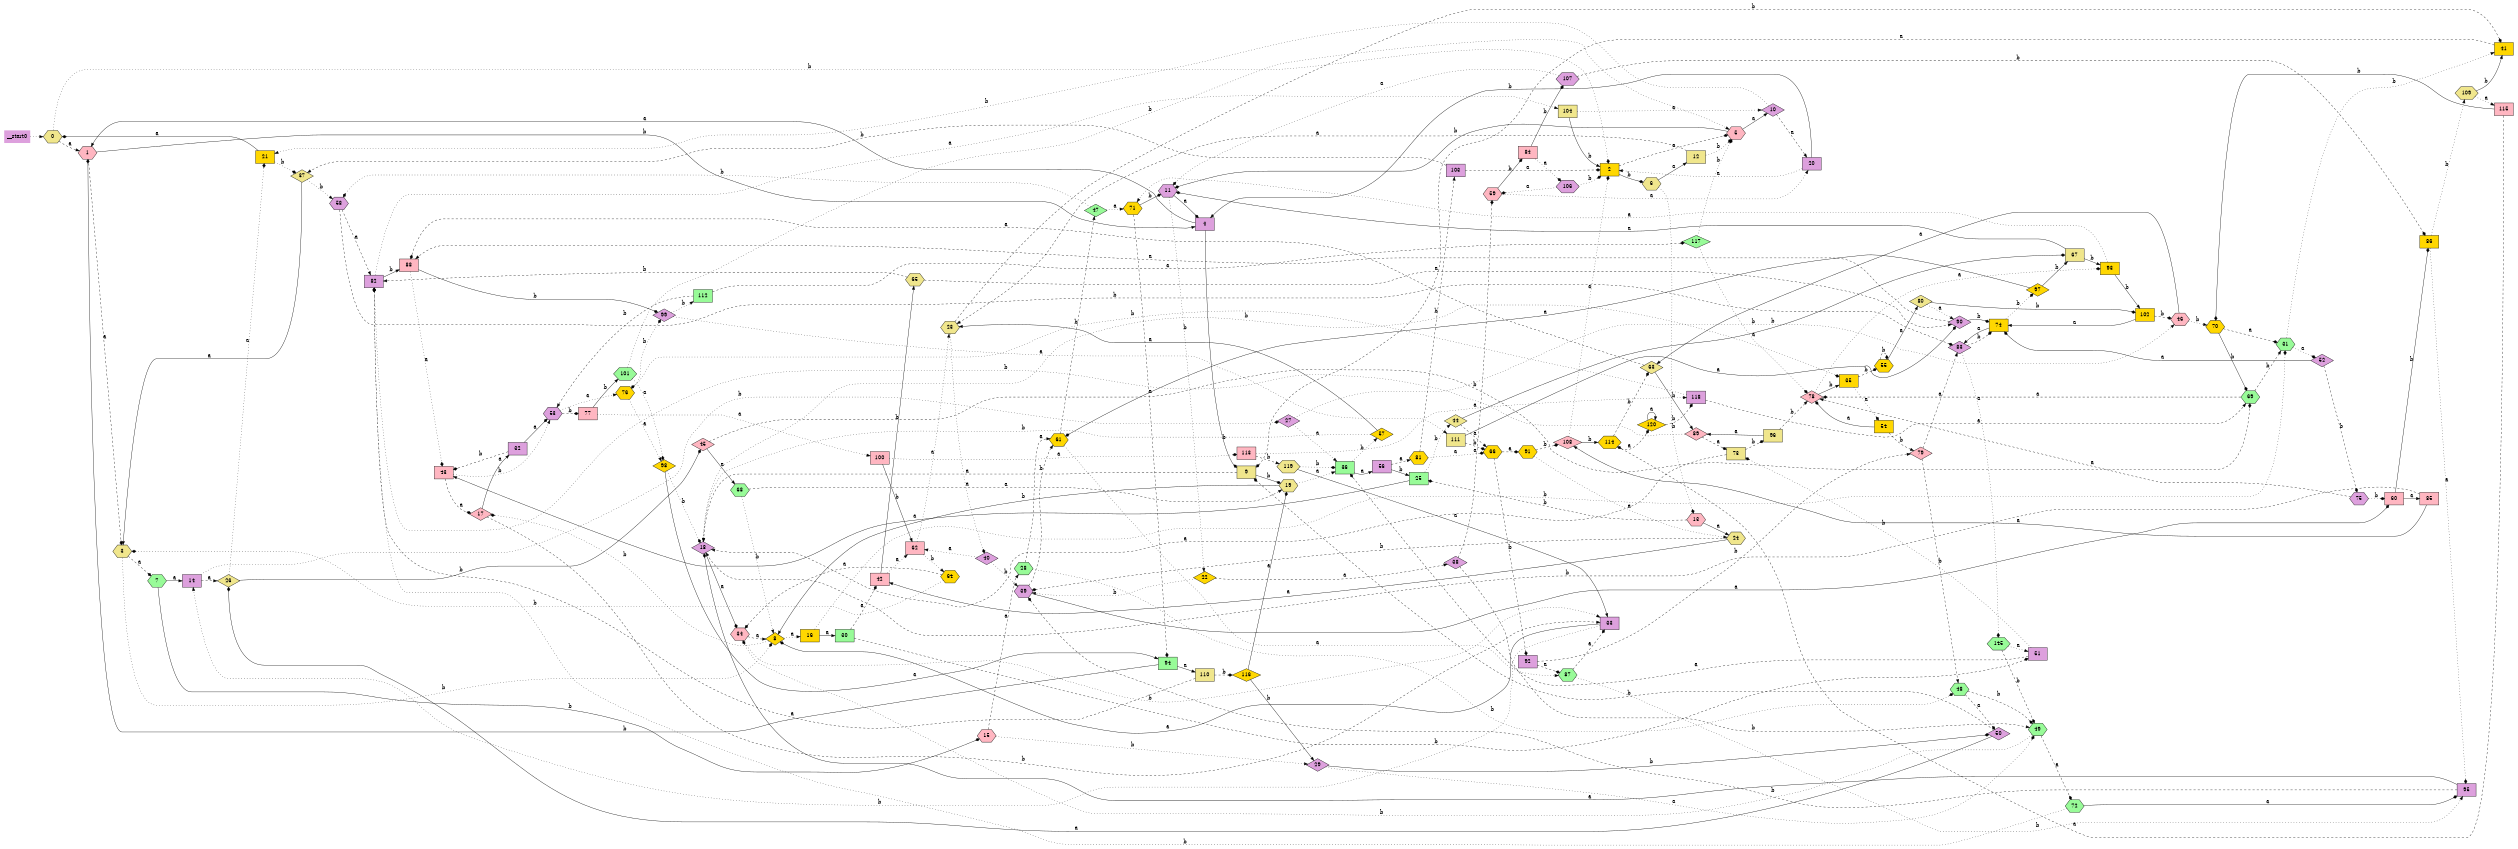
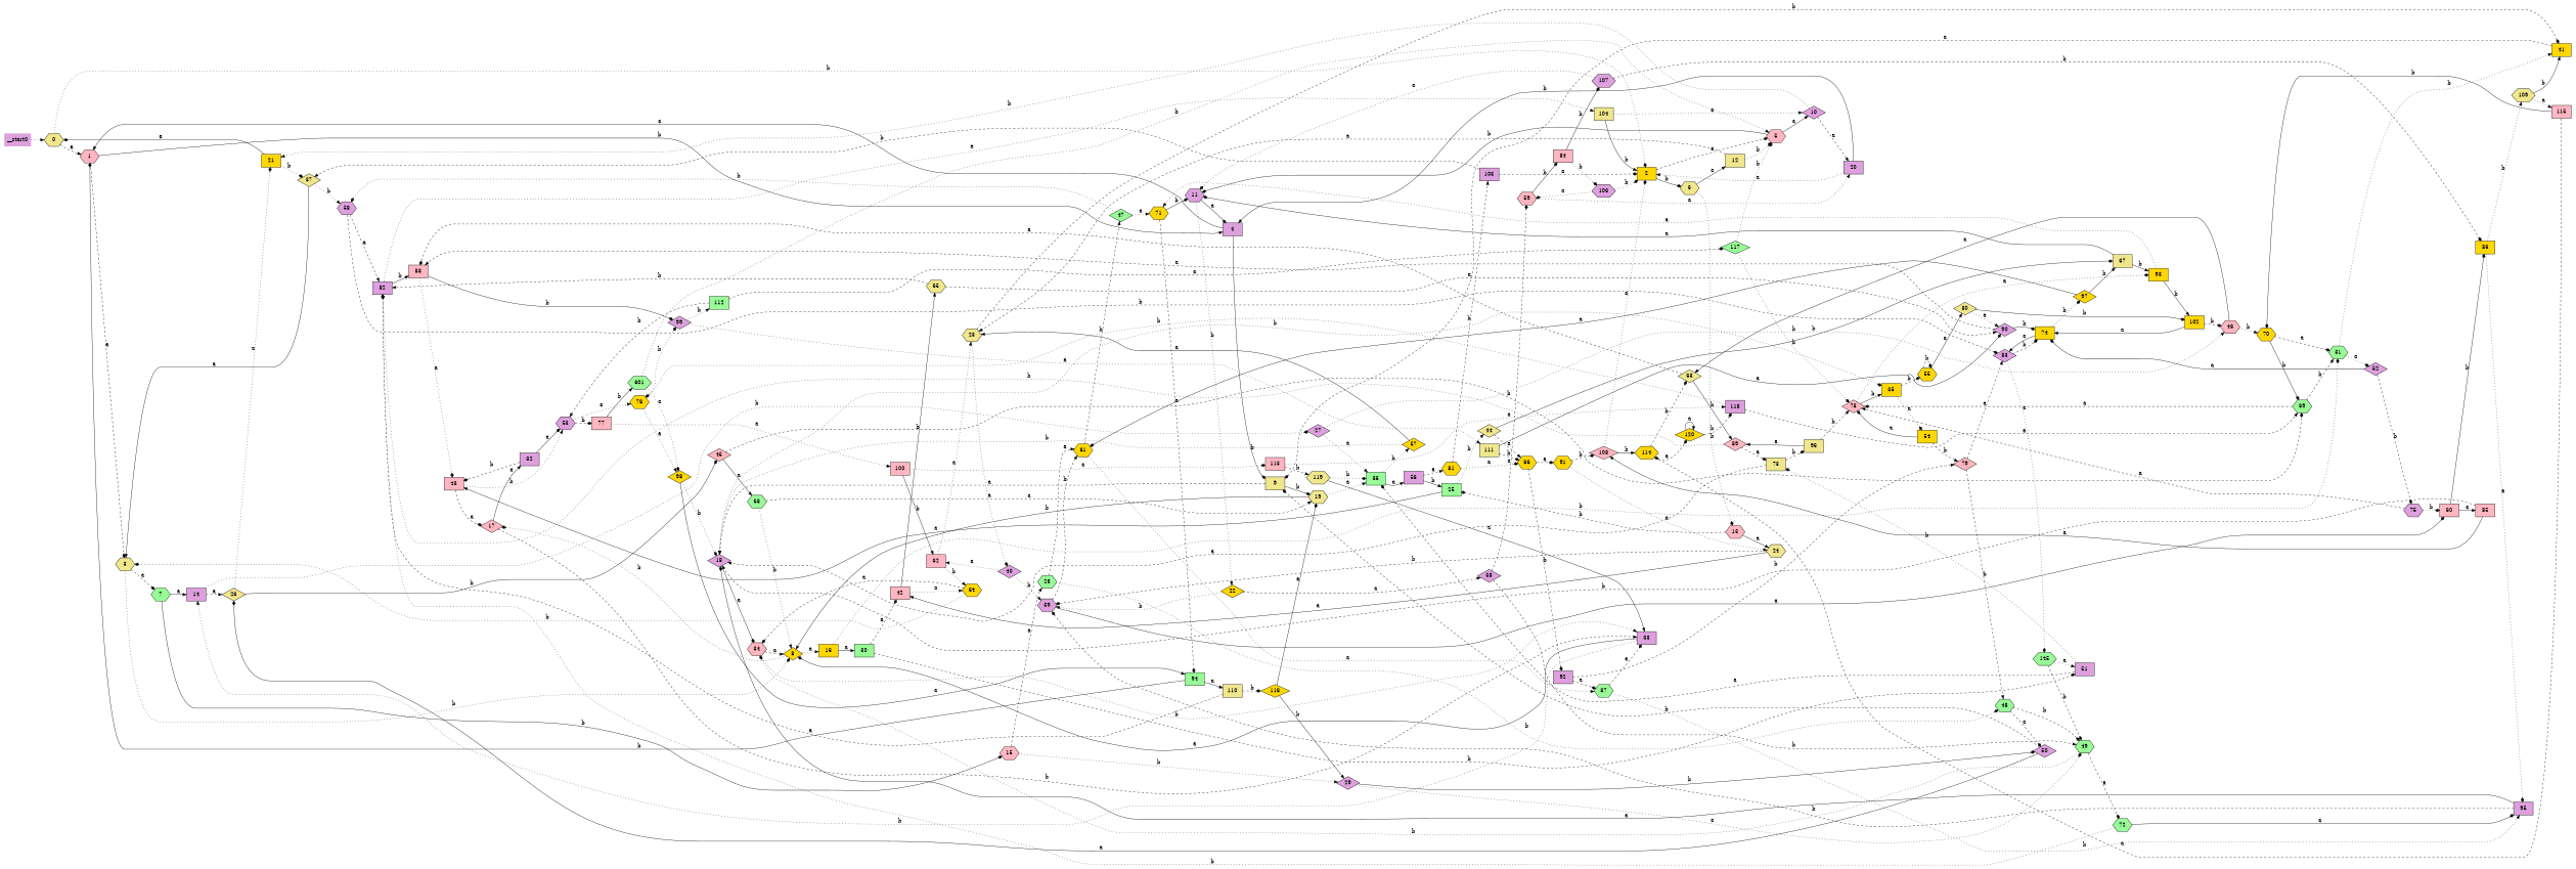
  digraph {
    rankdir=LR
    node [fillcolor=plum shape=box style=filled]
    edge [arrowhead=diamond style=dotted]
    __start0 [shape=none]
    0 [fillcolor=khaki shape=hexagon]
    1 [fillcolor=lightpink shape=hexagon]
    2 [fillcolor=gold]
    3 [fillcolor=khaki shape=hexagon]
    4
    5 [fillcolor=lightpink shape=hexagon]
    6 [fillcolor=khaki shape=hexagon]
    7 [fillcolor=palegreen shape=hexagon]
    8 [fillcolor=gold shape=diamond]
    9 [fillcolor=khaki]
    10 [shape=diamond]
    11 [shape=hexagon]
    12 [fillcolor=khaki]
    13 [fillcolor=lightpink shape=hexagon]
    14
    15 [fillcolor=lightpink shape=hexagon]
    16 [fillcolor=gold]
    17 [fillcolor=lightpink shape=diamond]
    18 [shape=diamond]
    19 [fillcolor=khaki shape=hexagon]
    20
    21 [fillcolor=gold]
    22 [fillcolor=gold shape=diamond]
    23 [fillcolor=khaki shape=hexagon]
    24 [fillcolor=khaki shape=hexagon]
    25 [fillcolor=palegreen]
    26 [fillcolor=khaki shape=diamond]
    27 [shape=diamond]
    28 [fillcolor=palegreen shape=hexagon]
    29 [shape=diamond]
    30 [fillcolor=palegreen]
    31 [fillcolor=palegreen shape=hexagon]
    32
    33
    34 [fillcolor=lightpink shape=hexagon]
    35 [fillcolor=gold]
    36 [fillcolor=palegreen]
    37 [fillcolor=khaki shape=diamond]
    38 [shape=diamond]
    39 [shape=hexagon]
    40 [shape=diamond]
    41 [fillcolor=gold]
    42 [fillcolor=lightpink]
    43 [fillcolor=lightpink]
    44 [fillcolor=khaki shape=diamond]
    45 [fillcolor=lightpink shape=diamond]
    46 [fillcolor=lightpink shape=hexagon]
    48 [fillcolor=palegreen shape=hexagon]
    61 [fillcolor=gold shape=hexagon]
    49 [fillcolor=palegreen shape=hexagon]
    50 [shape=diamond]
    51
    52 [shape=diamond]
    53 [shape=hexagon]
    54 [fillcolor=gold]
    55 [fillcolor=gold shape=hexagon]
    56
    57 [fillcolor=gold shape=diamond]
    58 [shape=hexagon]
    59 [fillcolor=lightpink shape=hexagon]
    60 [fillcolor=lightpink]
    62 [fillcolor=lightpink]
    64 [fillcolor=gold shape=hexagon]
    65 [fillcolor=khaki shape=hexagon]
    66 [fillcolor=gold shape=hexagon]
    67 [fillcolor=khaki]
    68 [fillcolor=palegreen shape=hexagon]
    69 [fillcolor=palegreen shape=hexagon]
    63 [fillcolor=khaki shape=diamond]
    70 [fillcolor=gold shape=hexagon]
    47 [fillcolor=palegreen shape=diamond]
    71 [fillcolor=gold shape=hexagon]
    72 [fillcolor=palegreen shape=hexagon]
    73 [fillcolor=khaki]
    74 [fillcolor=gold]
    75 [shape=hexagon]
    76 [fillcolor=gold shape=hexagon]
    77 [fillcolor=lightpink]
    78 [fillcolor=lightpink shape=diamond]
    79 [fillcolor=lightpink shape=diamond]
    80 [fillcolor=khaki shape=diamond]
    81 [fillcolor=gold shape=hexagon]
    82
    83 [shape=diamond]
    84 [fillcolor=lightpink]
    85 [fillcolor=lightpink]
    86 [fillcolor=gold]
    87 [fillcolor=palegreen shape=hexagon]
    88 [fillcolor=lightpink]
    89 [fillcolor=lightpink shape=diamond]
    90 [shape=diamond]
    91 [fillcolor=gold shape=hexagon]
    92
    93 [fillcolor=gold]
    94 [fillcolor=palegreen]
    95
    96 [fillcolor=khaki]
    97 [fillcolor=gold shape=diamond]
    98 [fillcolor=gold shape=diamond]
    99 [shape=diamond]
    100 [fillcolor=lightpink]
-   101 [fillcolor=palegreen shape=hexagon]
+   101 [fillcolor=palegreen shape=hexagon label=601]
    102 [fillcolor=gold]
    103
    104 [fillcolor=khaki]
    n107 [fillcolor=palegreen label=145 shape=hexagon]
    106 [shape=hexagon]
    107 [shape=hexagon]
    108 [fillcolor=lightpink shape=diamond]
    109 [fillcolor=khaki shape=hexagon]
    110 [fillcolor=khaki]
    111 [fillcolor=khaki]
    112 [fillcolor=palegreen]
    113 [fillcolor=lightpink]
    114 [fillcolor=gold shape=hexagon]
    115 [fillcolor=lightpink]
    116 [fillcolor=gold shape=diamond]
    117 [fillcolor=palegreen shape=diamond]
    118
    119 [fillcolor=khaki shape=hexagon]
    120 [fillcolor=gold shape=diamond]
    __start0 -> 0 [arrowhead=normal]
    0 -> 1 [arrowhead=normal label=a style=dashed]
    0 -> 2 [label=b]
    1 -> 3 [label=a style=dashed]
    1 -> 4 [arrowhead=normal label=b style=solid]
    2 -> 5 [label=a style=dashed]
    2 -> 6 [label=b style=solid]
    3 -> 7 [label=a style=dashed]
    3 -> 8 [label=b]
    4 -> 1 [arrowhead=normal label=a style=solid]
    4 -> 9 [label=b style=solid]
    5 -> 10 [arrowhead=normal label=a style=solid]
    5 -> 11 [label=b style=solid]
    6 -> 12 [arrowhead=normal label=a style=solid]
    6 -> 13 [label=b]
    7 -> 14 [arrowhead=normal label=a style=solid]
    7 -> 15 [label=b style=solid]
    8 -> 16 [arrowhead=normal label=a]
    8 -> 17 [label=b]
    9 -> 18 [arrowhead=normal label=a style=dashed]
    9 -> 19 [label=b style=solid]
    10 -> 20 [arrowhead=normal label=a style=dashed]
    10 -> 21 [arrowhead=normal label=b]
    11 -> 4 [label=a style=solid]
    11 -> 22 [arrowhead=normal label=b]
    12 -> 5 [label=b]
    12 -> 23 [arrowhead=normal label=a style=dashed]
    13 -> 24 [arrowhead=normal label=a style=solid]
    13 -> 25 [label=b style=dashed]
    14 -> 26 [arrowhead=normal label=a style=dashed]
    14 -> 27 [label=b]
    15 -> 28 [arrowhead=normal label=a style=dashed]
    15 -> 29 [arrowhead=normal label=b]
    16 -> 30 [arrowhead=normal label=a style=solid]
    16 -> 31 [label=b]
    17 -> 32 [arrowhead=normal label=a style=solid]
    17 -> 33 [arrowhead=normal label=b style=dashed]
    18 -> 34 [label=a style=solid]
    18 -> 35 [label=b]
    19 -> 8 [arrowhead=normal label=b style=solid]
    19 -> 36 [arrowhead=normal label=a]
    20 -> 2 [arrowhead=normal label=a]
    20 -> 4 [arrowhead=normal label=b style=solid]
    21 -> 0 [label=a style=solid]
    21 -> 37 [label=b]
    22 -> 38 [arrowhead=normal label=a style=dashed]
    22 -> 39 [arrowhead=normal label=b]
    23 -> 40 [label=a]
    23 -> 41 [label=b style=dashed]
    24 -> 39 [label=b style=dashed]
    24 -> 42 [arrowhead=normal label=a style=solid]
    25 -> 43 [arrowhead=normal label=a style=solid]
    25 -> 44 [arrowhead=normal label=b]
    26 -> 21 [label=a]
    26 -> 45 [label=b style=solid]
    27 -> 36 [arrowhead=normal label=a]
    27 -> 46 [arrowhead=normal label=b]
    28 -> 48 [label=b]
    28 -> 61 [arrowhead=normal label=a style=dashed]
    29 -> 49 [label=a]
    29 -> 50 [label=b style=solid]
    30 -> 42 [label=a style=dashed]
    30 -> 51 [label=b style=dashed]
    31 -> 41 [arrowhead=normal label=b]
    31 -> 52 [label=a]
    32 -> 43 [label=b style=dashed]
    32 -> 53 [label=a style=solid]
    33 -> 8 [label=a style=solid]
    33 -> 14 [arrowhead=normal label=b]
    34 -> 8 [arrowhead=normal label=a style=dashed]
    34 -> 33 [arrowhead=normal label=b]
    35 -> 54 [label=a]
    35 -> 55 [label=b style=dashed]
    36 -> 56 [arrowhead=normal label=a style=solid]
    36 -> 57 [arrowhead=normal label=b]
    37 -> 3 [arrowhead=normal label=a style=solid]
    37 -> 58 [arrowhead=normal label=b]
    38 -> 49 [arrowhead=normal label=b style=dashed]
    38 -> 59 [label=a style=dashed]
    39 -> 61 [arrowhead=normal label=b style=dashed]
    39 -> 60 [label=a style=solid]
    40 -> 39 [arrowhead=normal label=b]
    40 -> 62 [arrowhead=normal label=a]
    41 -> 9 [label=a style=dashed]
-   42 -> 62 [arrowhead=normal label=a]
+   42 -> 64 [arrowhead=normal label=a]
    42 -> 65 [arrowhead=normal label=b style=solid]
    43 -> 17 [label=a style=dashed]
    43 -> 53 [arrowhead=normal label=b]
    44 -> 66 [arrowhead=normal label=a style=dashed]
    44 -> 67 [label=b style=solid]
    45 -> 68 [arrowhead=normal label=a style=solid]
    45 -> 69 [label=b style=dashed]
    46 -> 63 [arrowhead=normal label=a style=solid]
    46 -> 70 [arrowhead=normal label=b]
    48 -> 49 [label=b style=dashed]
    48 -> 50 [label=a style=dashed]
    61 -> 47 [arrowhead=normal label=b style=dashed]
    61 -> 87 [arrowhead=normal label=a]
    49 -> 34 [label=b]
    49 -> 72 [label=a style=dashed]
    50 -> 9 [label=b style=dashed]
    50 -> 26 [label=a style=solid]
    51 -> 36 [label=a style=dashed]
    51 -> 73 [label=b]
    52 -> 74 [label=a style=solid]
    52 -> 75 [label=b style=dashed]
    53 -> 76 [arrowhead=normal label=a]
    53 -> 77 [label=b style=dashed]
    54 -> 78 [label=a style=solid]
    54 -> 79 [arrowhead=normal label=b style=dashed]
    55 -> 55 [label=b style=dashed]
    55 -> 80 [arrowhead=normal label=a style=solid]
    56 -> 25 [arrowhead=normal label=b style=solid]
    56 -> 81 [arrowhead=normal label=a style=dashed]
    57 -> 18 [arrowhead=normal label=b]
    57 -> 23 [arrowhead=normal label=a style=solid]
    58 -> 82 [arrowhead=normal label=a style=dashed]
    58 -> 83 [label=b style=dashed]
    59 -> 20 [arrowhead=normal label=a]
    59 -> 84 [label=b style=solid]
    60 -> 85 [arrowhead=normal label=a style=solid]
    60 -> 86 [label=b style=solid]
    62 -> 23 [arrowhead=normal label=a]
    62 -> 64 [arrowhead=normal label=b]
    64 -> 3 [label=b]
    64 -> 34 [label=a style=dashed]
    65 -> 82 [arrowhead=normal label=b style=dashed]
    65 -> 90 [arrowhead=normal label=a style=dashed]
    66 -> 91 [label=a style=dashed]
    66 -> 92 [label=b style=dashed]
    67 -> 11 [label=a style=solid]
    67 -> 93 [arrowhead=normal label=b style=solid]
    68 -> 8 [arrowhead=normal label=b]
    68 -> 19 [arrowhead=normal label=a style=dashed]
    69 -> 31 [arrowhead=normal label=b style=dashed]
    69 -> 78 [label=a style=dashed]
    63 -> 88 [label=a style=dashed]
    63 -> 89 [arrowhead=normal label=b style=solid]
    70 -> 31 [label=a style=dashed]
    70 -> 69 [label=b style=solid]
    47 -> 58 [label=b]
    47 -> 71 [arrowhead=normal label=a]
    71 -> 11 [label=b style=solid]
    71 -> 94 [label=a style=dashed]
    72 -> 82 [label=b]
    72 -> 95 [label=a style=solid]
    73 -> 18 [arrowhead=normal label=a style=dashed]
    73 -> 96 [label=b style=dashed]
    74 -> 83 [arrowhead=normal label=a style=solid]
    74 -> 97 [label=b]
    75 -> 60 [label=b]
    75 -> 78 [arrowhead=normal label=a style=dashed]
    76 -> 98 [arrowhead=normal label=a]
    76 -> 99 [label=b]
    77 -> 100 [arrowhead=normal label=a]
    77 -> 101 [arrowhead=normal label=b style=solid]
    78 -> 35 [arrowhead=normal label=b style=solid]
    78 -> 93 [label=a]
    79 -> 48 [arrowhead=normal label=b style=dashed]
    79 -> 83 [arrowhead=normal label=a style=dashed]
    80 -> 90 [arrowhead=normal label=a]
    80 -> 102 [label=b style=solid]
    81 -> 66 [label=a]
    81 -> 103 [arrowhead=normal label=b style=dashed]
    82 -> 88 [arrowhead=normal label=b style=solid]
    82 -> 104 [arrowhead=normal label=a]
    83 -> 74 [label=b style=dashed]
    83 -> n107 [label=a]
-   84 -> 106 [label=a]
+   84 -> 106 [label=b]
    84 -> 107 [label=b style=solid]
    85 -> 18 [arrowhead=normal label=b style=dashed]
    85 -> 108 [arrowhead=normal label=a style=solid]
    86 -> 95 [label=a]
    86 -> 109 [arrowhead=normal label=b]
    87 -> 33 [label=a style=dashed]
    87 -> 95 [arrowhead=normal label=b]
    88 -> 43 [label=a]
    88 -> 99 [label=b style=solid]
    89 -> 73 [label=a style=dashed]
    89 -> 82 [label=b]
    90 -> 74 [label=b style=solid]
    90 -> 88 [arrowhead=normal label=a style=dashed]
    91 -> 24 [arrowhead=normal label=a]
    91 -> 108 [label=b style=dashed]
    92 -> 79 [arrowhead=normal label=b style=dashed]
    92 -> 87 [label=a style=dashed]
    93 -> 71 [arrowhead=normal label=a]
    93 -> 102 [arrowhead=normal label=b style=solid]
    94 -> 1 [label=b style=solid]
    94 -> 110 [arrowhead=normal label=a style=solid]
    95 -> 18 [label=a style=solid]
    95 -> 39 [label=b style=dashed]
    96 -> 78 [arrowhead=normal label=b style=dashed]
    96 -> 89 [arrowhead=normal label=a style=solid]
    97 -> 61 [label=a style=solid]
    97 -> 67 [arrowhead=normal label=b style=solid]
    98 -> 18 [label=b]
    98 -> 94 [arrowhead=normal label=a style=solid]
    99 -> 111 [arrowhead=normal label=a]
    99 -> 112 [arrowhead=normal label=b]
    100 -> 62 [arrowhead=normal label=b style=solid]
    100 -> 113 [label=a]
    101 -> 5 [arrowhead=normal label=b]
    101 -> 98 [label=a]
    102 -> 46 [label=b style=dashed]
    102 -> 74 [arrowhead=normal label=a style=solid]
    103 -> 2 [label=a style=dashed]
    103 -> 37 [arrowhead=normal label=b style=dashed]
    104 -> 2 [arrowhead=normal label=b style=solid]
    104 -> 10 [arrowhead=normal label=a]
    n107 -> 49 [label=b style=dashed]
    n107 -> 51 [arrowhead=normal label=a]
    106 -> 2 [label=b]
    106 -> 59 [label=a]
    107 -> 11 [label=a]
    107 -> 86 [label=b style=dashed]
    108 -> 2 [label=a]
    108 -> 114 [arrowhead=normal label=b style=solid]
    109 -> 41 [arrowhead=normal label=b style=solid]
    109 -> 115 [arrowhead=normal label=a]
    110 -> 82 [label=a style=dashed]
    110 -> 116 [label=b style=dashed]
    111 -> 66 [label=b style=dashed]
    111 -> 90 [label=a style=solid]
    112 -> 53 [arrowhead=normal label=b style=dashed]
    112 -> 117 [label=a style=dashed]
    113 -> 118 [arrowhead=normal label=a]
    113 -> 119 [arrowhead=normal label=b style=dashed]
    114 -> 63 [label=b style=dashed]
    114 -> 120 [label=a style=dashed]
    115 -> 70 [label=b style=solid]
    115 -> 114 [label=a style=dashed]
    116 -> 19 [label=a style=solid]
    116 -> 29 [arrowhead=normal label=b style=solid]
    117 -> 5 [label=b]
-   117 -> 78 [label=a]
+   117 -> 78 [label=b]
    118 -> 69 [arrowhead=normal label=a style=dashed]
    118 -> 76 [label=b]
    119 -> 33 [arrowhead=normal label=a style=solid]
    119 -> 36 [label=b]
    120 -> 118 [label=b style=dashed]
    120 -> 120 [arrowhead=normal label=a style=solid]
  }
